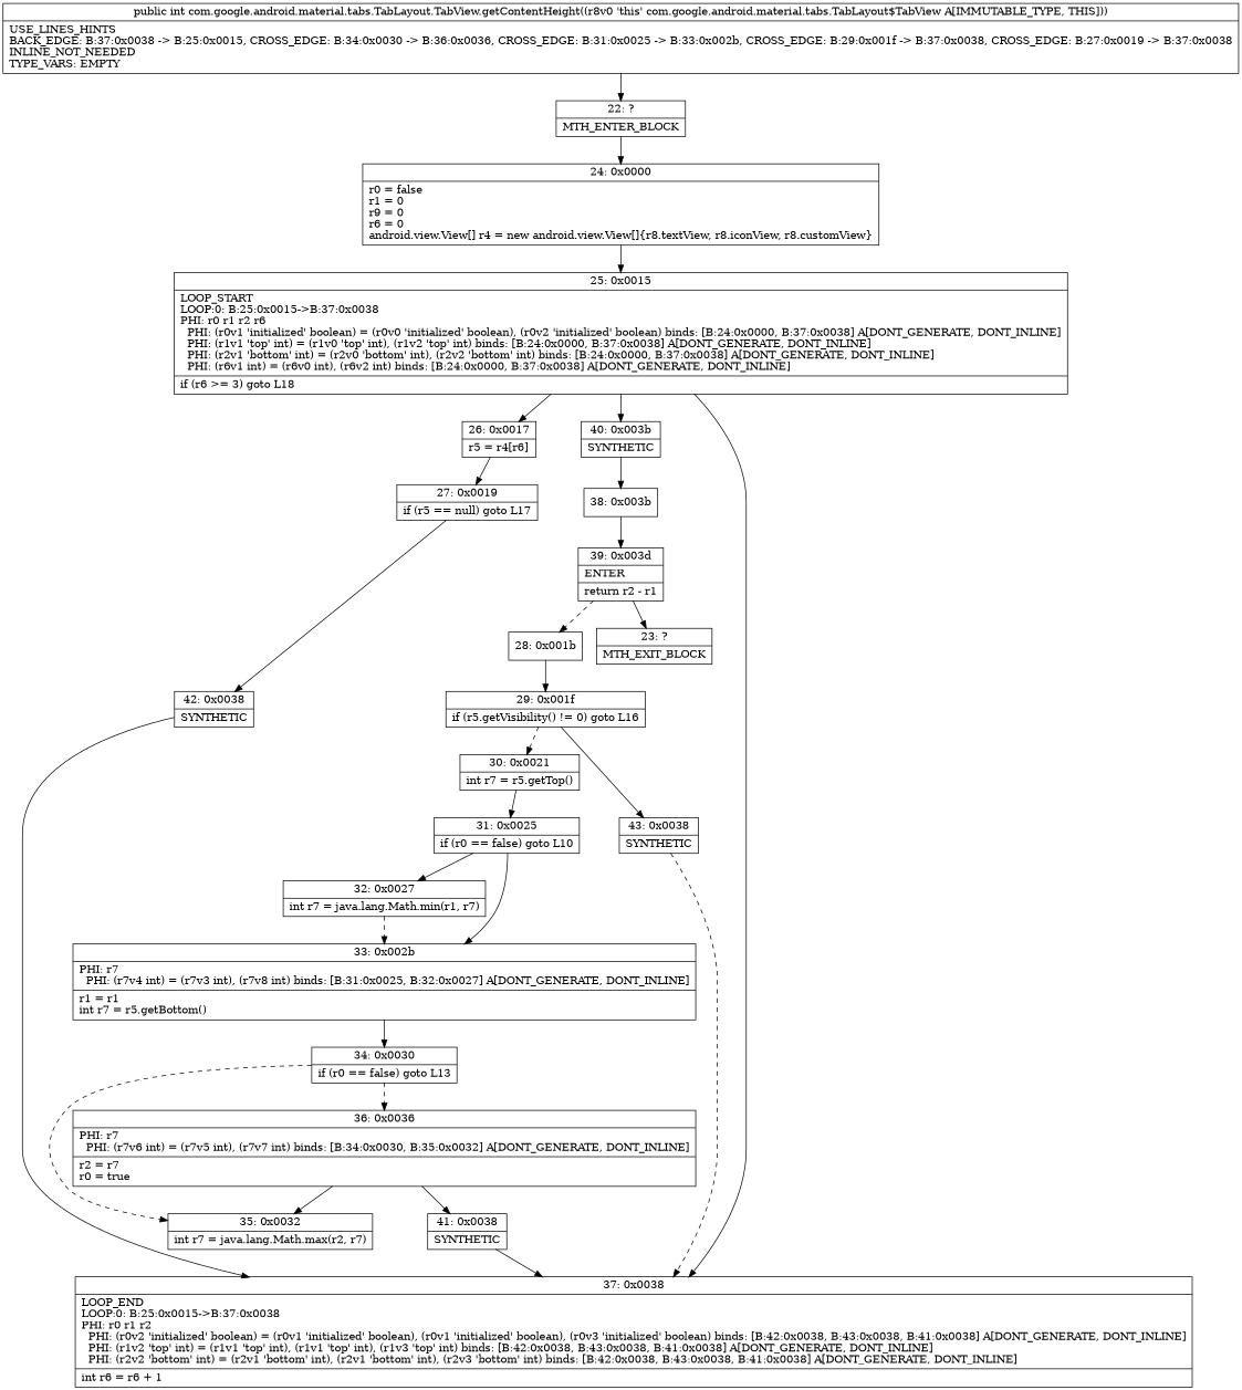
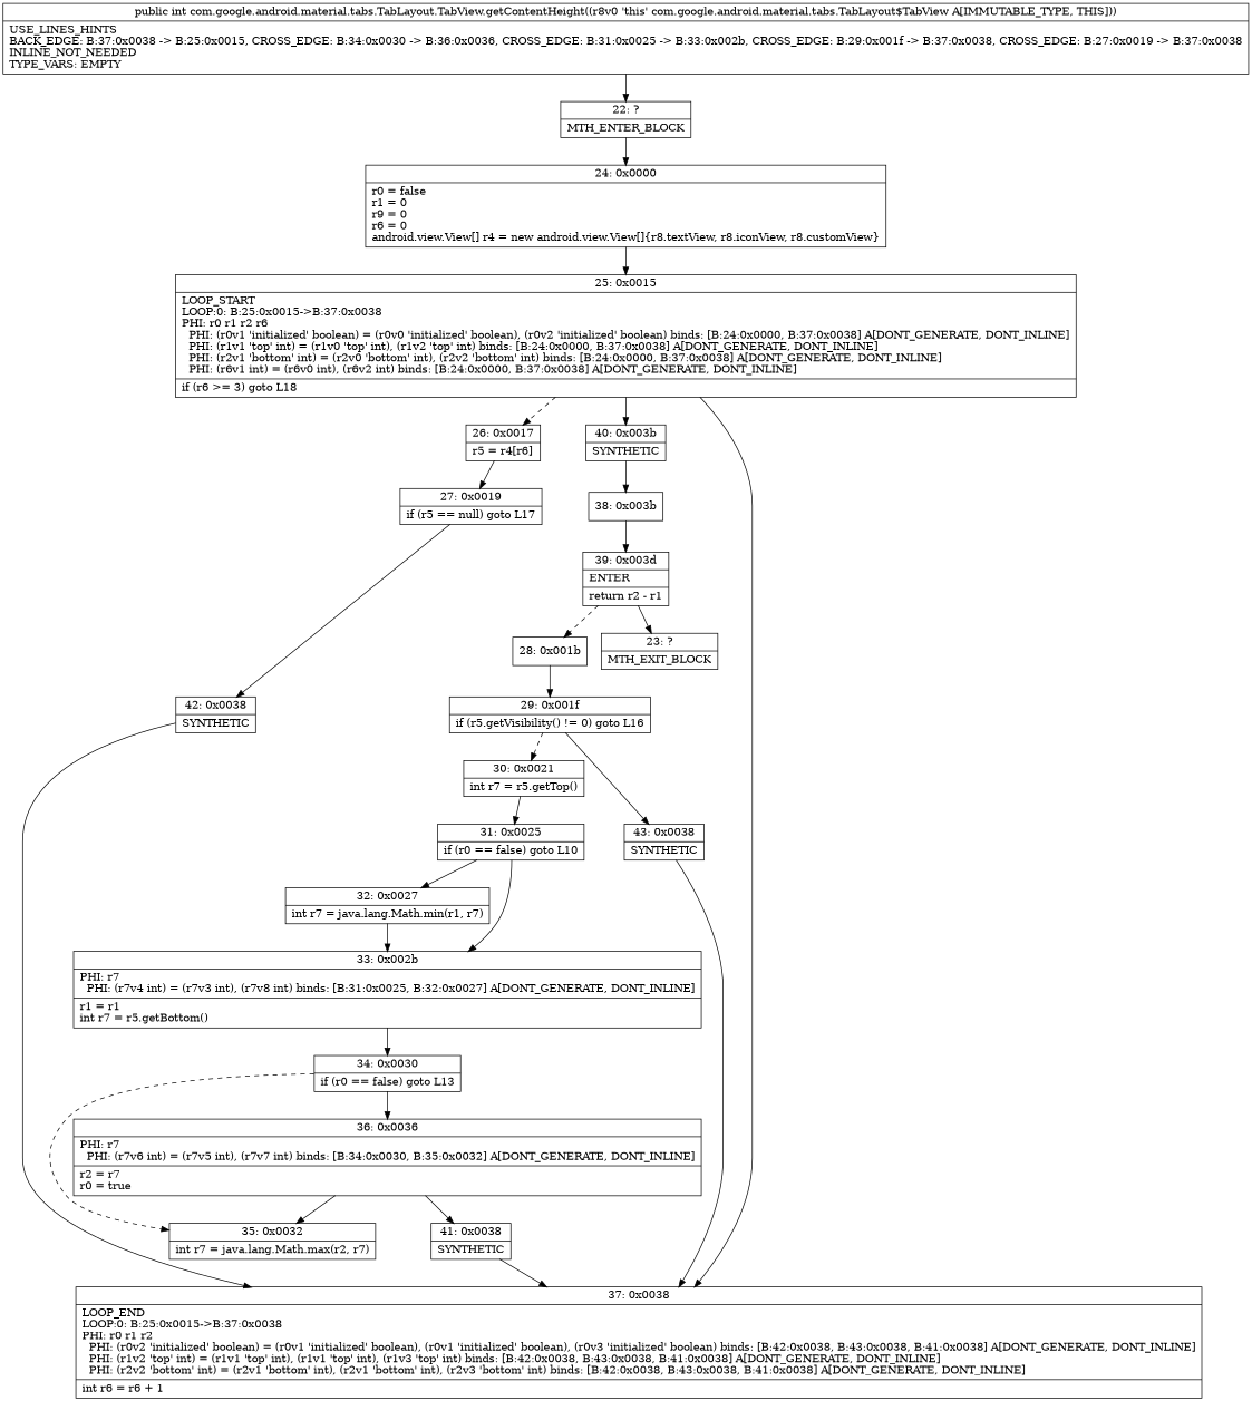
  digraph {
    node [shape=record]
    n1 [label="{22\:\ ?|MTH_ENTER_BLOCK\l}"]
    n2 [label="{24\:\ 0x0000|r0 = false\lr1 = 0\lr9 = 0\lr6 = 0\landroid.view.View[] r4 = new android.view.View[]\{r8.textView, r8.iconView, r8.customView\}\l}"]
    n3 [label="{25\:\ 0x0015|LOOP_START\lLOOP:0: B:25:0x0015\-\>B:37:0x0038\lPHI: r0 r1 r2 r6 \l  PHI: (r0v1 'initialized' boolean) = (r0v0 'initialized' boolean), (r0v2 'initialized' boolean) binds: [B:24:0x0000, B:37:0x0038] A[DONT_GENERATE, DONT_INLINE]\l  PHI: (r1v1 'top' int) = (r1v0 'top' int), (r1v2 'top' int) binds: [B:24:0x0000, B:37:0x0038] A[DONT_GENERATE, DONT_INLINE]\l  PHI: (r2v1 'bottom' int) = (r2v0 'bottom' int), (r2v2 'bottom' int) binds: [B:24:0x0000, B:37:0x0038] A[DONT_GENERATE, DONT_INLINE]\l  PHI: (r6v1 int) = (r6v0 int), (r6v2 int) binds: [B:24:0x0000, B:37:0x0038] A[DONT_GENERATE, DONT_INLINE]\l|if (r6 \>= 3) goto L18\l}"]
    n4 [label="{26\:\ 0x0017|r5 = r4[r6]\l}"]
    n5 [label="{40\:\ 0x003b|SYNTHETIC\l}"]
    n6 [label="{37\:\ 0x0038|LOOP_END\lLOOP:0: B:25:0x0015\-\>B:37:0x0038\lPHI: r0 r1 r2 \l  PHI: (r0v2 'initialized' boolean) = (r0v1 'initialized' boolean), (r0v1 'initialized' boolean), (r0v3 'initialized' boolean) binds: [B:42:0x0038, B:43:0x0038, B:41:0x0038] A[DONT_GENERATE, DONT_INLINE]\l  PHI: (r1v2 'top' int) = (r1v1 'top' int), (r1v1 'top' int), (r1v3 'top' int) binds: [B:42:0x0038, B:43:0x0038, B:41:0x0038] A[DONT_GENERATE, DONT_INLINE]\l  PHI: (r2v2 'bottom' int) = (r2v1 'bottom' int), (r2v1 'bottom' int), (r2v3 'bottom' int) binds: [B:42:0x0038, B:43:0x0038, B:41:0x0038] A[DONT_GENERATE, DONT_INLINE]\l|int r6 = r6 + 1\l}"]
    n7 [label="{27\:\ 0x0019|if (r5 == null) goto L17\l}"]
    n8 [label="{38\:\ 0x003b}"]
    n9 [label="{42\:\ 0x0038|SYNTHETIC\l}"]
    n10 [label="{28\:\ 0x001b}"]
    n11 [label="{29\:\ 0x001f|if (r5.getVisibility() != 0) goto L16\l}"]
    n12 [label="{30\:\ 0x0021|int r7 = r5.getTop()\l}"]
    n13 [label="{43\:\ 0x0038|SYNTHETIC\l}"]
    n14 [label="{31\:\ 0x0025|if (r0 == false) goto L10\l}"]
    n15 [label="{32\:\ 0x0027|int r7 = java.lang.Math.min(r1, r7)\l}"]
    n16 [label="{33\:\ 0x002b|PHI: r7 \l  PHI: (r7v4 int) = (r7v3 int), (r7v8 int) binds: [B:31:0x0025, B:32:0x0027] A[DONT_GENERATE, DONT_INLINE]\l|r1 = r1\lint r7 = r5.getBottom()\l}"]
    n17 [label="{34\:\ 0x0030|if (r0 == false) goto L13\l}"]
    n18 [label="{35\:\ 0x0032|int r7 = java.lang.Math.max(r2, r7)\l}"]
    n19 [label="{36\:\ 0x0036|PHI: r7 \l  PHI: (r7v6 int) = (r7v5 int), (r7v7 int) binds: [B:34:0x0030, B:35:0x0032] A[DONT_GENERATE, DONT_INLINE]\l|r2 = r7\lr0 = true\l}"]
    n20 [label="{41\:\ 0x0038|SYNTHETIC\l}"]
    n21 [label="{39\:\ 0x003d|ENTER\l|return r2 \- r1\l}"]
    n22 [label="{23\:\ ?|MTH_EXIT_BLOCK\l}"]
    n23 [label="{public int com.google.android.material.tabs.TabLayout.TabView.getContentHeight((r8v0 'this' com.google.android.material.tabs.TabLayout$TabView A[IMMUTABLE_TYPE, THIS]))  | USE_LINES_HINTS\lBACK_EDGE: B:37:0x0038 \-\> B:25:0x0015, CROSS_EDGE: B:34:0x0030 \-\> B:36:0x0036, CROSS_EDGE: B:31:0x0025 \-\> B:33:0x002b, CROSS_EDGE: B:29:0x001f \-\> B:37:0x0038, CROSS_EDGE: B:27:0x0019 \-\> B:37:0x0038\lINLINE_NOT_NEEDED\lTYPE_VARS: EMPTY\l}"]
    n1 -> n2
    n2 -> n3
-   n3 -> n4 [style=solid]
+   n3 -> n4 [style=dashed]
    n3 -> n5
    n3 -> n6
    n4 -> n7
    n5 -> n8
    n7 -> n9
    n8 -> n21
    n9 -> n6
    n10 -> n11
    n11 -> n12 [style=dashed]
    n11 -> n13
    n12 -> n14
-   n13 -> n6 [style=dashed]
+   n13 -> n6
    n14 -> n15 [style=solid]
    n14 -> n16
-   n15 -> n16 [style=dashed]
+   n15 -> n16
    n16 -> n17
    n17 -> n18 [style=dashed]
-   n17 -> n19 [style=dashed]
+   n17 -> n19
    n19 -> n18
    n19 -> n20
    n20 -> n6
    n21 -> n10 [style=dashed]
    n21 -> n22
    n23 -> n1
  }
